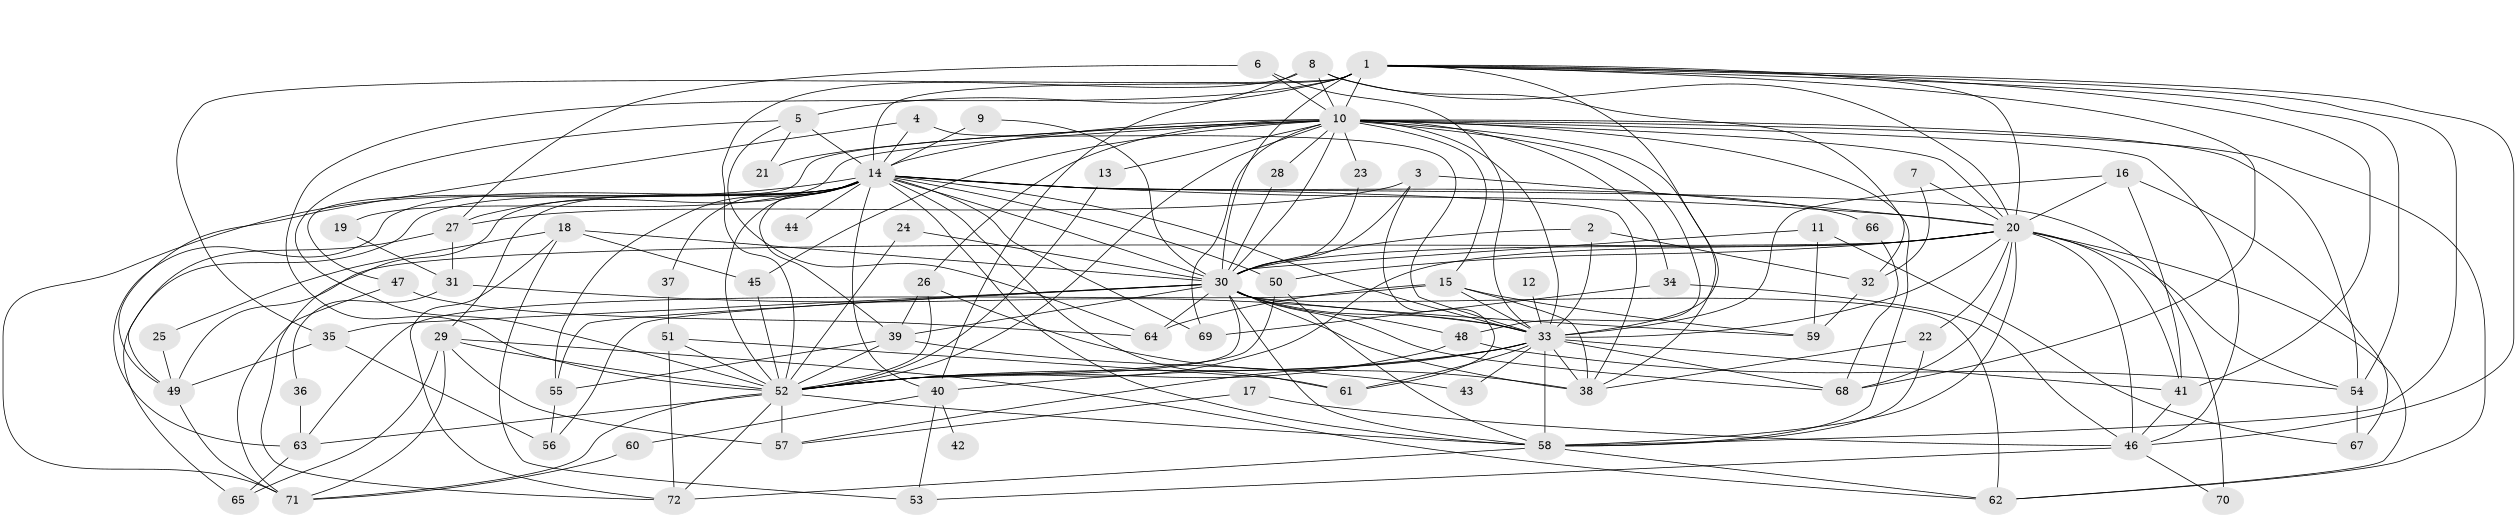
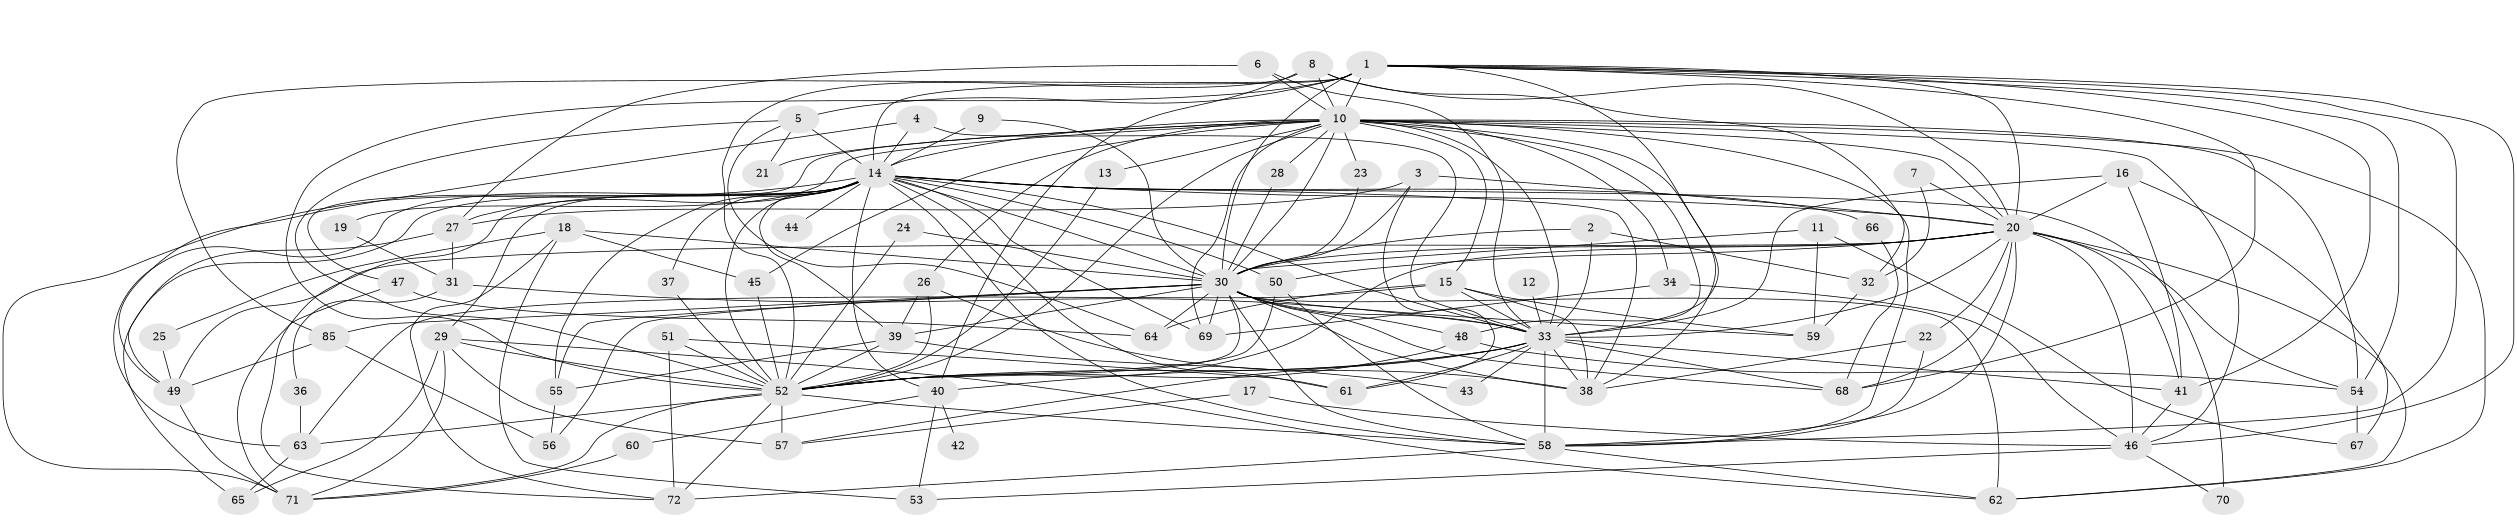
  graph {
    node [color=gray90 style=filled]
    edge [weight=1.0]
    1
    5
    10
    14
    20
    30
    33
-   35
+   35 [label=85]
    41
    46
    52
    54
    58
    68
    21
    64
    13
    15
    19
    23
    26
    28
    34
    38
    45
    47
    48
    62
    69
    27
    61
    29
    40
    37
    39
    44
    49
    50
    55
    63
    66
    70
    71
    72
    22
    59
    56
    57
    43
    53
    67
    2
    32
    3
    31
    65
    36
    4
    6
    7
    8
    42
    60
    9
    11
    12
    16
    17
    18
    25
    24
    51
    1 -- 5
    1 -- 10 [weight=3.0]
    1 -- 14 [weight=3.0]
    1 -- 20 [weight=4.0]
    1 -- 30 [weight=4.0]
    1 -- 33 [weight=3.0]
    1 -- 35
    1 -- 41
    1 -- 46 [weight=2.0]
    1 -- 52 [weight=4.0]
    1 -- 54
    1 -- 58 [weight=2.0]
    1 -- 68
    5 -- 14 [weight=2.0]
    5 -- 52
    5 -- 21
    5 -- 64
    10 -- 14
    10 -- 20 [weight=2.0]
    10 -- 30
    10 -- 33
    10 -- 46
    10 -- 52 [weight=2.0]
    10 -- 54
    10 -- 58
    10 -- 21 [weight=2.0]
    10 -- 13
    10 -- 15
    10 -- 19
    10 -- 23
    10 -- 26
    10 -- 28
    10 -- 34
    10 -- 38
    10 -- 45
    10 -- 47
    10 -- 48
    10 -- 62
    10 -- 69
    14 -- 20 [weight=2.0]
    14 -- 30
    14 -- 33
    14 -- 52 [weight=2.0]
    14 -- 58 [weight=3.0]
    14 -- 38
    14 -- 69
    14 -- 27
    14 -- 61
    14 -- 29
    14 -- 40
    14 -- 37
    14 -- 39
    14 -- 44
    14 -- 49
    14 -- 50
    14 -- 55
    14 -- 63
    14 -- 66
    14 -- 70
    14 -- 71 [weight=2.0]
    14 -- 72
    20 -- 30 [weight=4.0]
    20 -- 33 [weight=2.0]
    20 -- 41
    20 -- 46 [weight=2.0]
    20 -- 52 [weight=2.0]
    20 -- 54
    20 -- 58 [weight=2.0]
    20 -- 68
    20 -- 62
    20 -- 49
    20 -- 50
    20 -- 22
    30 -- 33 [weight=2.0]
    30 -- 35
    30 -- 52
    30 -- 58
    30 -- 68
    30 -- 64
    30 -- 38
    30 -- 48 [weight=2.0]
    30 -- 62
+   30 -- 69
    30 -- 39
    30 -- 55
    30 -- 59
    30 -- 56
    33 -- 41
    33 -- 52
    33 -- 58
    33 -- 68
    33 -- 38
    33 -- 61
    33 -- 40
    33 -- 57
    33 -- 43
    35 -- 49
    35 -- 56
    41 -- 46
    46 -- 70
    46 -- 53
    52 -- 58
    52 -- 63
    52 -- 71
    52 -- 72
    52 -- 57 [weight=2.0]
    54 -- 67
    58 -- 62
    58 -- 72
    13 -- 52
    15 -- 33
    15 -- 64
    15 -- 38
    15 -- 63
    15 -- 59
    19 -- 31
    23 -- 30
    26 -- 52
    26 -- 38
    26 -- 39
    28 -- 30
    34 -- 46
    34 -- 69
    45 -- 52 [weight=2.0]
    47 -- 64
    47 -- 71
    48 -- 52
    48 -- 54
    27 -- 31
    27 -- 65
    29 -- 52
    29 -- 62
    29 -- 71
    29 -- 57
    29 -- 65
    40 -- 53
    40 -- 42
    40 -- 60
-   37 -- 51
+   37 -- 52
    39 -- 52
    39 -- 55
    39 -- 43
    49 -- 71
    50 -- 52
    50 -- 58
    55 -- 56
    63 -- 65
    66 -- 68
    22 -- 58
    22 -- 38
    2 -- 30
    2 -- 33
    2 -- 32
    32 -- 59
    3 -- 20
    3 -- 30
    3 -- 27
    3 -- 61
    31 -- 33
    31 -- 36
    36 -- 63 [weight=2.0]
    4 -- 14
    4 -- 33
    4 -- 49
    6 -- 10
    6 -- 33
    6 -- 27
    7 -- 20 [weight=2.0]
    7 -- 32
    8 -- 10
    8 -- 20
    8 -- 52
    8 -- 40
    8 -- 32
    60 -- 71
    9 -- 14
    9 -- 30
    11 -- 30
    11 -- 59
    11 -- 67
    12 -- 33
    16 -- 20
    16 -- 33
    16 -- 41
    16 -- 67
    17 -- 46
    17 -- 57
    18 -- 30
    18 -- 45
    18 -- 72
    18 -- 53
    18 -- 25
    25 -- 49
    24 -- 30
    24 -- 52
    51 -- 52
    51 -- 61
    51 -- 72
  }
